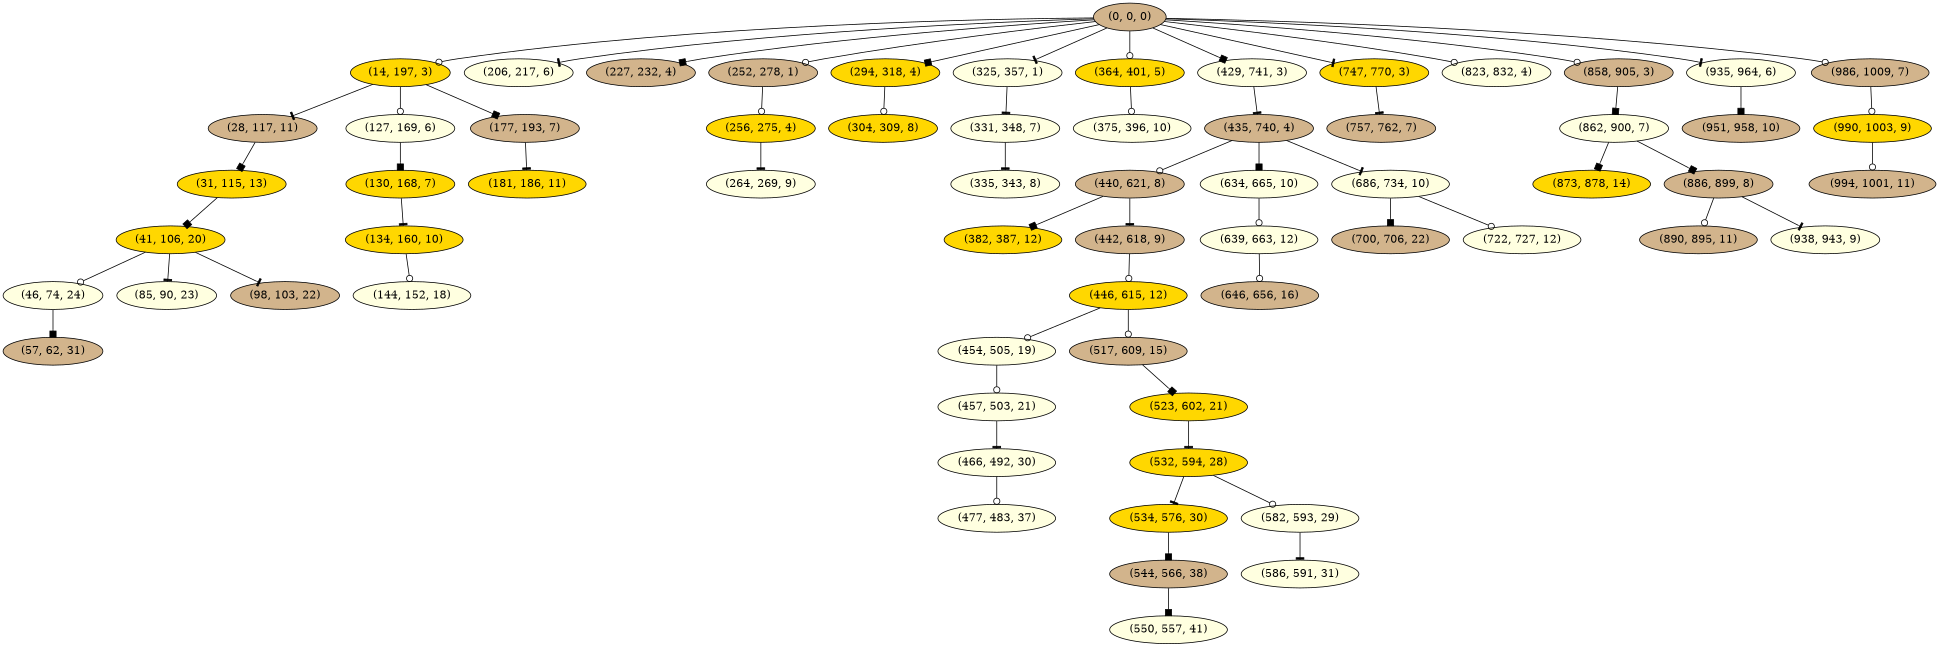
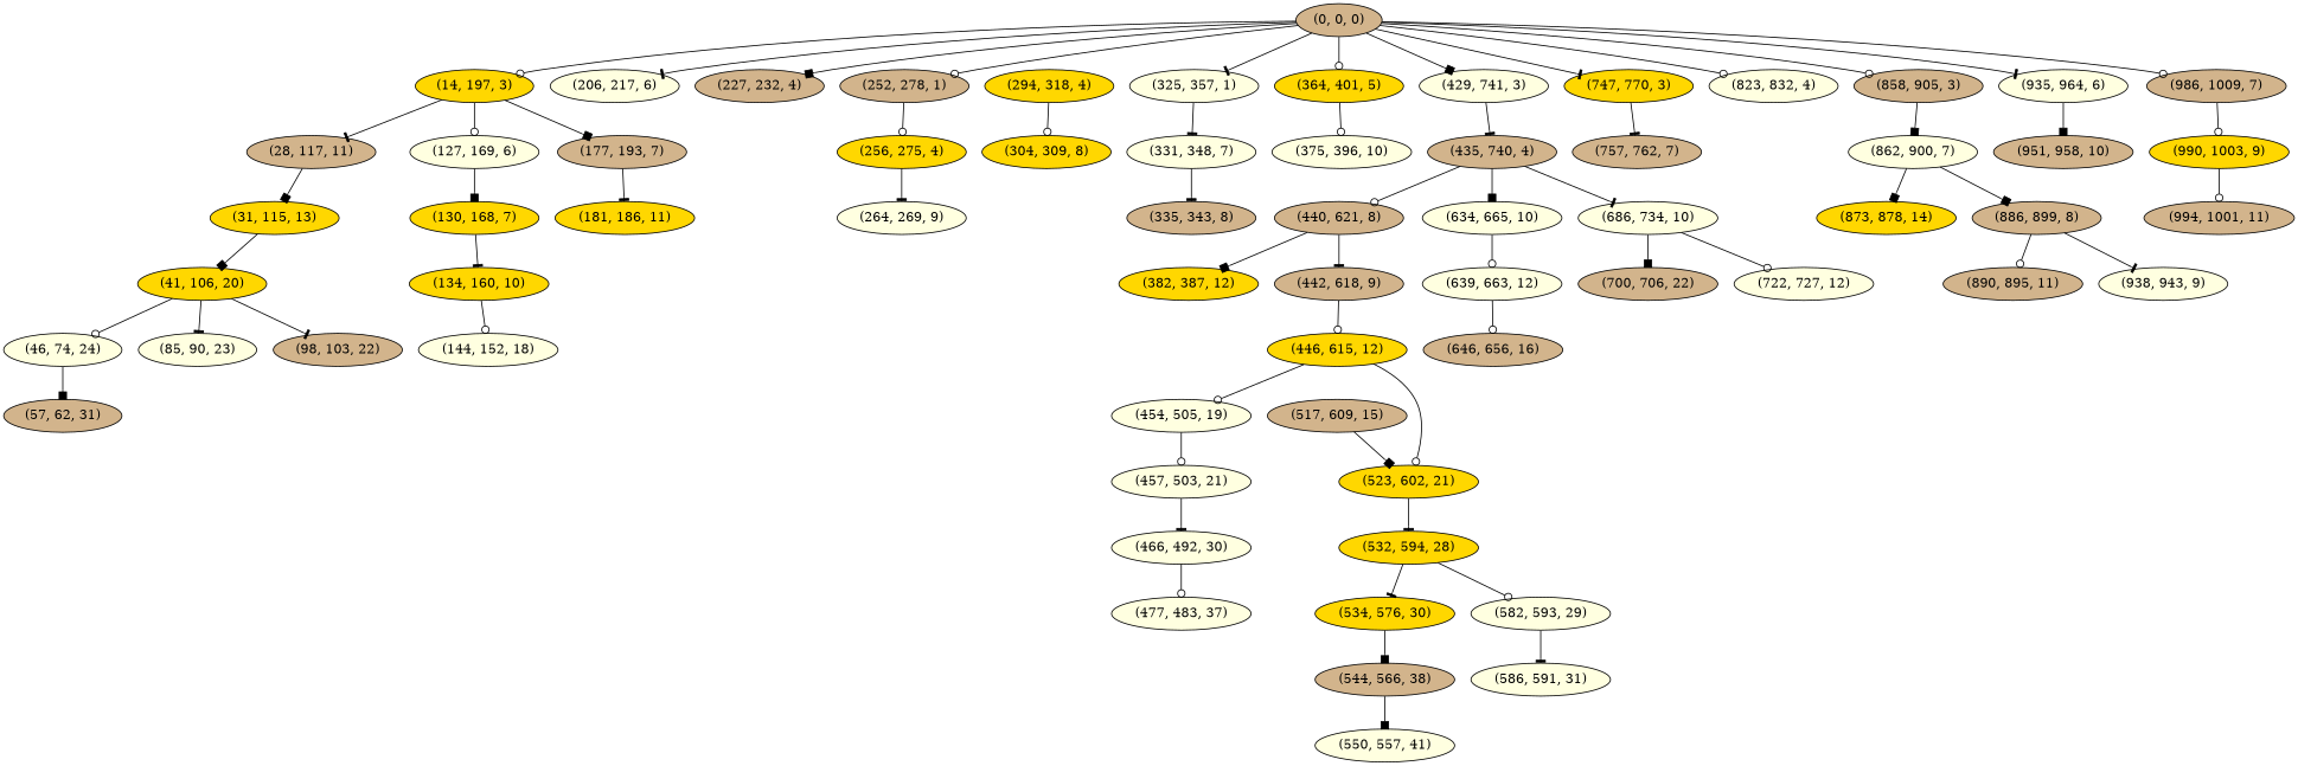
  digraph {
    node [fillcolor=lightyellow style=filled]
    edge [arrowhead=odot]
    "(0, 0, 0)" [fillcolor=tan]
    "(14, 197, 3)" [fillcolor=gold]
    "(206, 217, 6)"
    "(227, 232, 4)" [fillcolor=tan]
    "(252, 278, 1)" [fillcolor=tan]
    "(294, 318, 4)" [fillcolor=gold]
    "(325, 357, 1)"
    "(364, 401, 5)" [fillcolor=gold]
    "(429, 741, 3)"
    "(747, 770, 3)" [fillcolor=gold]
    "(823, 832, 4)"
    "(858, 905, 3)" [fillcolor=tan]
    "(935, 964, 6)"
    "(986, 1009, 7)" [fillcolor=tan]
    "(28, 117, 11)" [fillcolor=tan]
    "(127, 169, 6)"
    "(177, 193, 7)" [fillcolor=tan]
    "(256, 275, 4)" [fillcolor=gold]
    "(304, 309, 8)" [fillcolor=gold]
    "(331, 348, 7)"
    "(375, 396, 10)"
    "(435, 740, 4)" [fillcolor=tan]
    "(757, 762, 7)" [fillcolor=tan]
    "(862, 900, 7)"
    "(951, 958, 10)" [fillcolor=tan]
    "(990, 1003, 9)" [fillcolor=gold]
    "(31, 115, 13)" [fillcolor=gold]
    "(130, 168, 7)" [fillcolor=gold]
    "(181, 186, 11)" [fillcolor=gold]
    "(41, 106, 20)" [fillcolor=gold]
    "(46, 74, 24)"
    "(85, 90, 23)"
    "(98, 103, 22)" [fillcolor=tan]
    "(57, 62, 31)" [fillcolor=tan]
    "(134, 160, 10)" [fillcolor=gold]
    "(144, 152, 18)"
    "(264, 269, 9)"
-   "(335, 343, 8)"
+   "(335, 343, 8)" [fillcolor=tan]
    "(382, 387, 12)" [fillcolor=gold]
    "(440, 621, 8)" [fillcolor=tan]
    "(634, 665, 10)"
    "(686, 734, 10)"
    "(442, 618, 9)" [fillcolor=tan]
    "(639, 663, 12)"
    "(700, 706, 22)" [fillcolor=tan]
    "(722, 727, 12)"
    "(446, 615, 12)" [fillcolor=gold]
    "(454, 505, 19)"
    "(517, 609, 15)" [fillcolor=tan]
    "(457, 503, 21)"
    "(523, 602, 21)" [fillcolor=gold]
    "(466, 492, 30)"
    "(477, 483, 37)"
    "(532, 594, 28)" [fillcolor=gold]
    "(534, 576, 30)" [fillcolor=gold]
    "(582, 593, 29)"
    "(544, 566, 38)" [fillcolor=tan]
    "(586, 591, 31)"
    "(550, 557, 41)"
    "(646, 656, 16)" [fillcolor=tan]
    "(873, 878, 14)" [fillcolor=gold]
    "(886, 899, 8)" [fillcolor=tan]
    "(890, 895, 11)" [fillcolor=tan]
    "(938, 943, 9)"
    "(994, 1001, 11)" [fillcolor=tan]
    "(0, 0, 0)" -> "(14, 197, 3)"
    "(0, 0, 0)" -> "(206, 217, 6)" [arrowhead=tee]
    "(0, 0, 0)" -> "(227, 232, 4)" [arrowhead=box]
    "(0, 0, 0)" -> "(252, 278, 1)"
-   "(0, 0, 0)" -> "(294, 318, 4)" [arrowhead=box]
    "(0, 0, 0)" -> "(325, 357, 1)" [arrowhead=tee]
    "(0, 0, 0)" -> "(364, 401, 5)"
    "(0, 0, 0)" -> "(429, 741, 3)" [arrowhead=box]
    "(0, 0, 0)" -> "(747, 770, 3)" [arrowhead=tee]
    "(0, 0, 0)" -> "(823, 832, 4)"
    "(0, 0, 0)" -> "(858, 905, 3)"
    "(0, 0, 0)" -> "(935, 964, 6)" [arrowhead=tee]
    "(0, 0, 0)" -> "(986, 1009, 7)"
    "(14, 197, 3)" -> "(28, 117, 11)" [arrowhead=tee]
    "(14, 197, 3)" -> "(127, 169, 6)"
    "(14, 197, 3)" -> "(177, 193, 7)" [arrowhead=box]
    "(252, 278, 1)" -> "(256, 275, 4)"
    "(294, 318, 4)" -> "(304, 309, 8)"
    "(325, 357, 1)" -> "(331, 348, 7)" [arrowhead=tee]
    "(364, 401, 5)" -> "(375, 396, 10)"
    "(429, 741, 3)" -> "(435, 740, 4)" [arrowhead=tee]
    "(747, 770, 3)" -> "(757, 762, 7)" [arrowhead=tee]
    "(858, 905, 3)" -> "(862, 900, 7)" [arrowhead=box]
    "(935, 964, 6)" -> "(951, 958, 10)" [arrowhead=box]
    "(986, 1009, 7)" -> "(990, 1003, 9)"
    "(28, 117, 11)" -> "(31, 115, 13)" [arrowhead=box]
    "(127, 169, 6)" -> "(130, 168, 7)" [arrowhead=box]
    "(177, 193, 7)" -> "(181, 186, 11)" [arrowhead=tee]
    "(256, 275, 4)" -> "(264, 269, 9)" [arrowhead=tee]
    "(331, 348, 7)" -> "(335, 343, 8)" [arrowhead=tee]
    "(435, 740, 4)" -> "(440, 621, 8)"
    "(435, 740, 4)" -> "(634, 665, 10)" [arrowhead=box]
    "(435, 740, 4)" -> "(686, 734, 10)" [arrowhead=tee]
    "(862, 900, 7)" -> "(873, 878, 14)" [arrowhead=box]
    "(862, 900, 7)" -> "(886, 899, 8)" [arrowhead=box]
    "(990, 1003, 9)" -> "(994, 1001, 11)"
    "(31, 115, 13)" -> "(41, 106, 20)" [arrowhead=box]
    "(130, 168, 7)" -> "(134, 160, 10)" [arrowhead=tee]
    "(41, 106, 20)" -> "(46, 74, 24)"
    "(41, 106, 20)" -> "(85, 90, 23)" [arrowhead=tee]
    "(41, 106, 20)" -> "(98, 103, 22)" [arrowhead=tee]
    "(46, 74, 24)" -> "(57, 62, 31)" [arrowhead=box]
    "(134, 160, 10)" -> "(144, 152, 18)"
    "(440, 621, 8)" -> "(382, 387, 12)" [arrowhead=box]
    "(440, 621, 8)" -> "(442, 618, 9)" [arrowhead=tee]
    "(634, 665, 10)" -> "(639, 663, 12)"
    "(686, 734, 10)" -> "(700, 706, 22)" [arrowhead=box]
    "(686, 734, 10)" -> "(722, 727, 12)"
    "(442, 618, 9)" -> "(446, 615, 12)"
    "(639, 663, 12)" -> "(646, 656, 16)"
    "(446, 615, 12)" -> "(454, 505, 19)"
-   "(446, 615, 12)" -> "(517, 609, 15)"
+   "(446, 615, 12)" -> "(523, 602, 21)"
    "(454, 505, 19)" -> "(457, 503, 21)"
    "(517, 609, 15)" -> "(523, 602, 21)" [arrowhead=box]
    "(457, 503, 21)" -> "(466, 492, 30)" [arrowhead=tee]
    "(523, 602, 21)" -> "(532, 594, 28)" [arrowhead=tee]
    "(466, 492, 30)" -> "(477, 483, 37)"
    "(532, 594, 28)" -> "(534, 576, 30)" [arrowhead=tee]
    "(532, 594, 28)" -> "(582, 593, 29)"
    "(534, 576, 30)" -> "(544, 566, 38)" [arrowhead=box]
    "(582, 593, 29)" -> "(586, 591, 31)" [arrowhead=tee]
    "(544, 566, 38)" -> "(550, 557, 41)" [arrowhead=box]
    "(886, 899, 8)" -> "(890, 895, 11)"
    "(886, 899, 8)" -> "(938, 943, 9)" [arrowhead=tee]
  }
